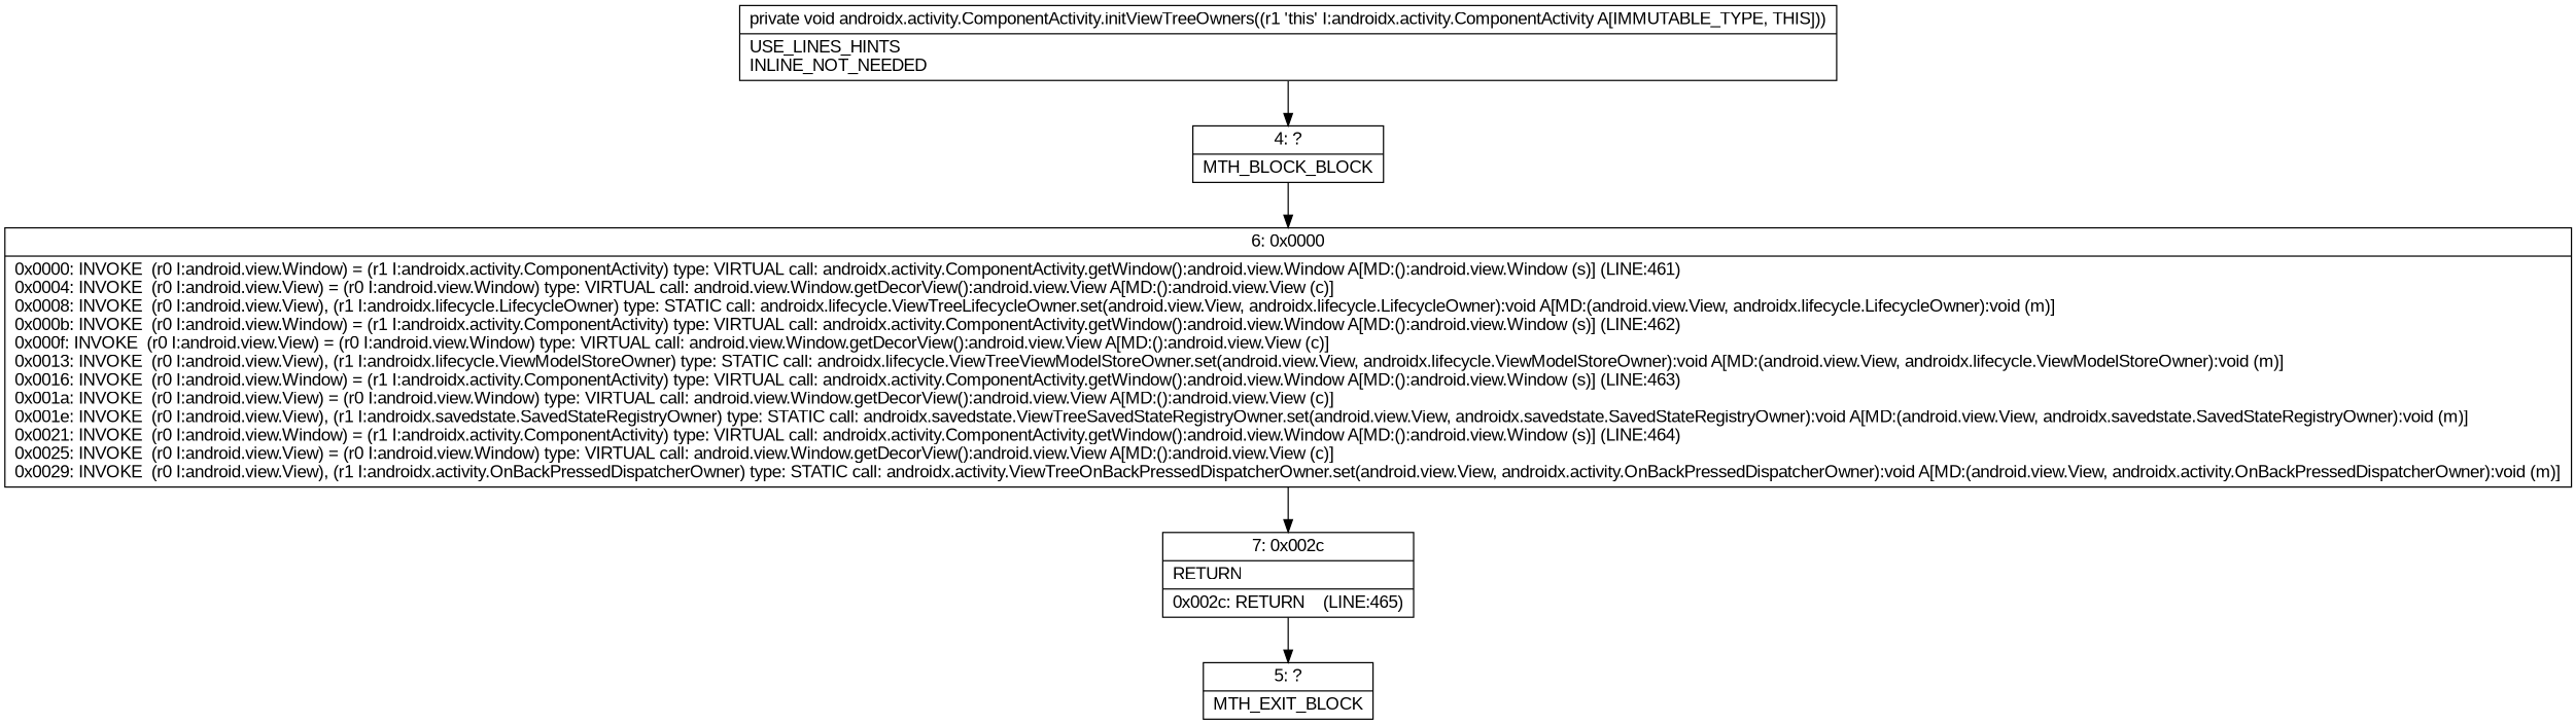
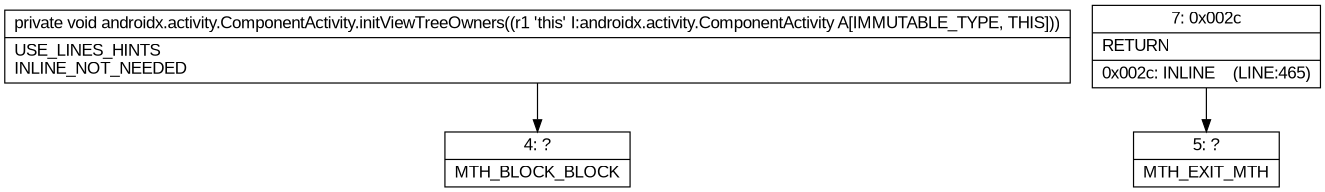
  digraph {
    fontname="Liberation Sans"
    node [fontname="Liberation Sans" shape=record]
    edge [fontname="Liberation Sans"]
    n1 [label="{4\:\ ?|MTH_BLOCK_BLOCK\l}"]
-   n2 [label="{6\:\ 0x0000|0x0000: INVOKE  (r0 I:android.view.Window) = (r1 I:androidx.activity.ComponentActivity) type: VIRTUAL call: androidx.activity.ComponentActivity.getWindow():android.view.Window A[MD:():android.view.Window (s)] (LINE:461)\l0x0004: INVOKE  (r0 I:android.view.View) = (r0 I:android.view.Window) type: VIRTUAL call: android.view.Window.getDecorView():android.view.View A[MD:():android.view.View (c)]\l0x0008: INVOKE  (r0 I:android.view.View), (r1 I:androidx.lifecycle.LifecycleOwner) type: STATIC call: androidx.lifecycle.ViewTreeLifecycleOwner.set(android.view.View, androidx.lifecycle.LifecycleOwner):void A[MD:(android.view.View, androidx.lifecycle.LifecycleOwner):void (m)]\l0x000b: INVOKE  (r0 I:android.view.Window) = (r1 I:androidx.activity.ComponentActivity) type: VIRTUAL call: androidx.activity.ComponentActivity.getWindow():android.view.Window A[MD:():android.view.Window (s)] (LINE:462)\l0x000f: INVOKE  (r0 I:android.view.View) = (r0 I:android.view.Window) type: VIRTUAL call: android.view.Window.getDecorView():android.view.View A[MD:():android.view.View (c)]\l0x0013: INVOKE  (r0 I:android.view.View), (r1 I:androidx.lifecycle.ViewModelStoreOwner) type: STATIC call: androidx.lifecycle.ViewTreeViewModelStoreOwner.set(android.view.View, androidx.lifecycle.ViewModelStoreOwner):void A[MD:(android.view.View, androidx.lifecycle.ViewModelStoreOwner):void (m)]\l0x0016: INVOKE  (r0 I:android.view.Window) = (r1 I:androidx.activity.ComponentActivity) type: VIRTUAL call: androidx.activity.ComponentActivity.getWindow():android.view.Window A[MD:():android.view.Window (s)] (LINE:463)\l0x001a: INVOKE  (r0 I:android.view.View) = (r0 I:android.view.Window) type: VIRTUAL call: android.view.Window.getDecorView():android.view.View A[MD:():android.view.View (c)]\l0x001e: INVOKE  (r0 I:android.view.View), (r1 I:androidx.savedstate.SavedStateRegistryOwner) type: STATIC call: androidx.savedstate.ViewTreeSavedStateRegistryOwner.set(android.view.View, androidx.savedstate.SavedStateRegistryOwner):void A[MD:(android.view.View, androidx.savedstate.SavedStateRegistryOwner):void (m)]\l0x0021: INVOKE  (r0 I:android.view.Window) = (r1 I:androidx.activity.ComponentActivity) type: VIRTUAL call: androidx.activity.ComponentActivity.getWindow():android.view.Window A[MD:():android.view.Window (s)] (LINE:464)\l0x0025: INVOKE  (r0 I:android.view.View) = (r0 I:android.view.Window) type: VIRTUAL call: android.view.Window.getDecorView():android.view.View A[MD:():android.view.View (c)]\l0x0029: INVOKE  (r0 I:android.view.View), (r1 I:androidx.activity.OnBackPressedDispatcherOwner) type: STATIC call: androidx.activity.ViewTreeOnBackPressedDispatcherOwner.set(android.view.View, androidx.activity.OnBackPressedDispatcherOwner):void A[MD:(android.view.View, androidx.activity.OnBackPressedDispatcherOwner):void (m)]\l}"]
-   n3 [label="{7\:\ 0x002c|RETURN\l|0x002c: RETURN    (LINE:465)\l}"]
-   n4 [label="{5\:\ ?|MTH_EXIT_BLOCK\l}"]
+   n3 [label="{7\:\ 0x002c|RETURN\l|0x002c: INLINE    (LINE:465)\l}"]
+   n4 [label="{5\:\ ?|MTH_EXIT_MTH\l}"]
    n5 [label="{private void androidx.activity.ComponentActivity.initViewTreeOwners((r1 'this' I:androidx.activity.ComponentActivity A[IMMUTABLE_TYPE, THIS]))  | USE_LINES_HINTS\lINLINE_NOT_NEEDED\l}"]
-   n1 -> n2
-   n2 -> n3
    n3 -> n4
    n5 -> n1
  }
